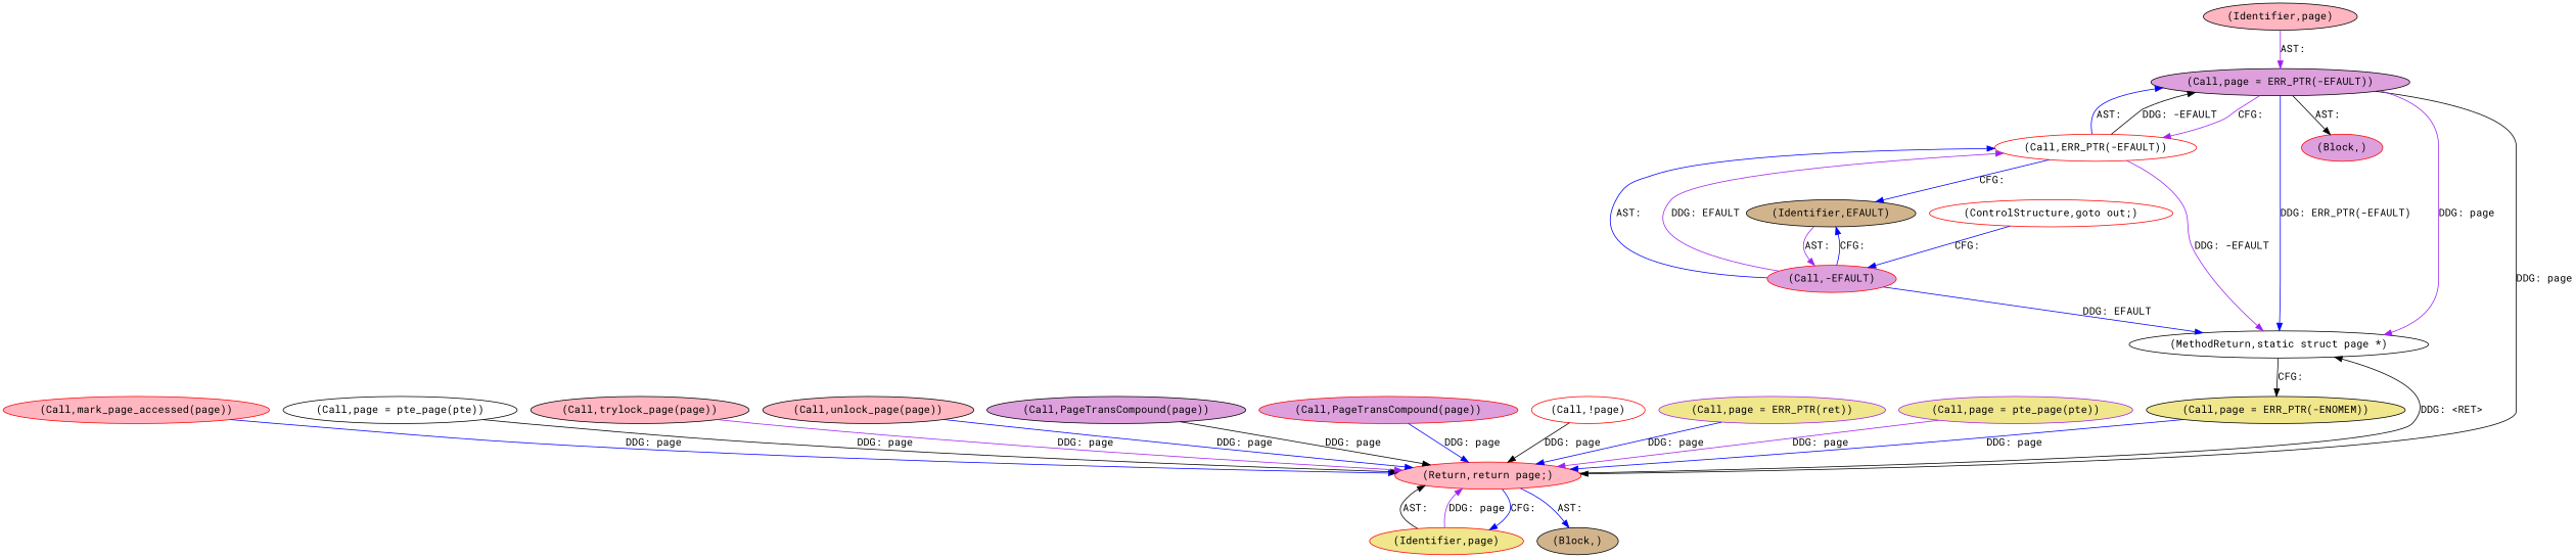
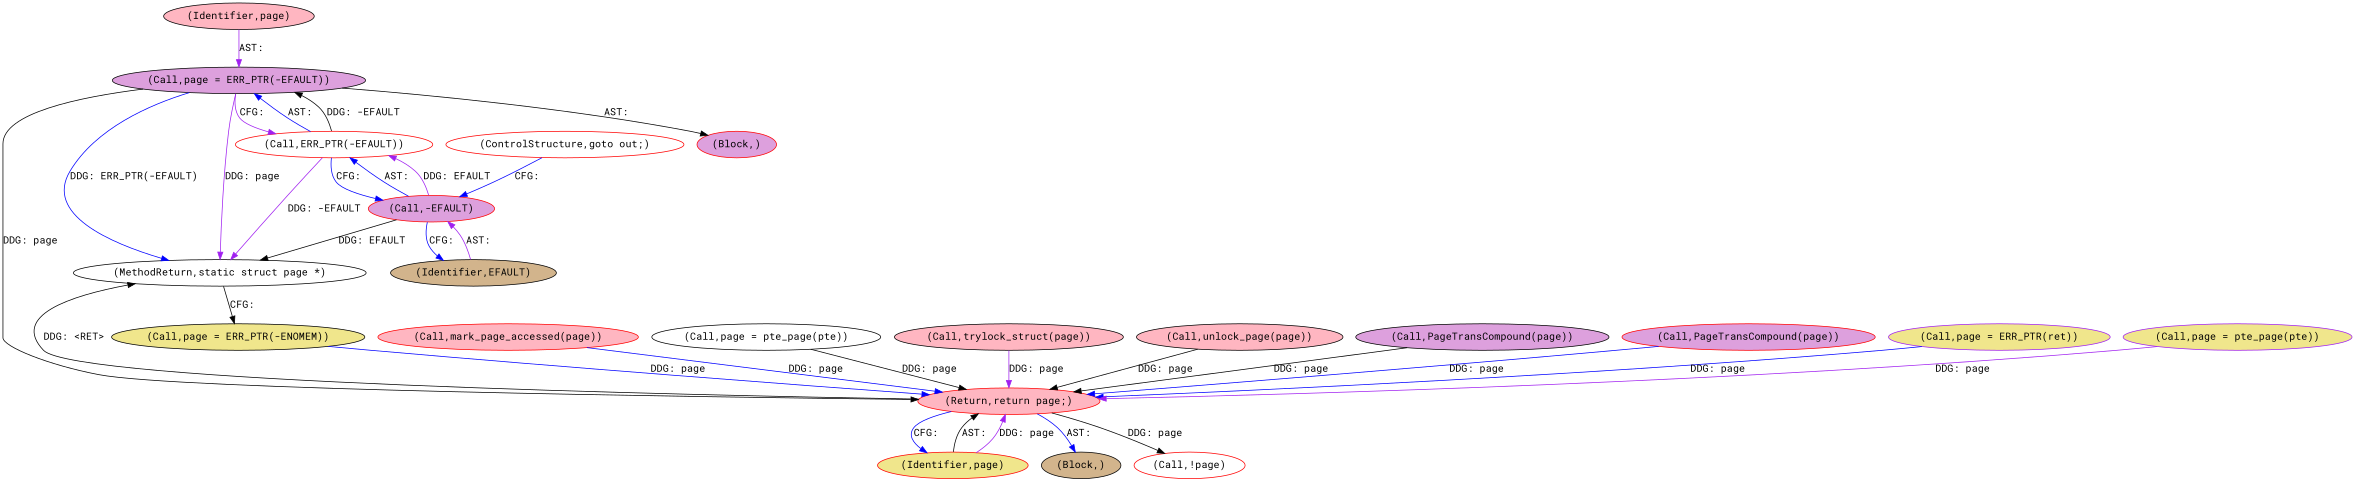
  digraph {
    fontname="Roboto Mono"
    node [color=black fillcolor=plum fontname="Roboto Mono" style=filled]
    edge [color=blue fontname="Roboto Mono"]
    n1 [label="(Call,page = ERR_PTR(-EFAULT))"]
    n2 [color=red fillcolor=white label="(Call,ERR_PTR(-EFAULT))"]
    n3 [color=red fillcolor=lightpink label="(Return,return page;)"]
    n4 [color=red label="(Block,)"]
    n5 [fillcolor=white label="(MethodReturn,static struct page *)"]
    n6 [color=red label="(Call,-EFAULT)"]
    n7 [color=red fillcolor=khaki label="(Identifier,page)"]
    n8 [fillcolor=tan label="(Block,)"]
    n9 [fillcolor=khaki label="(Call,page = ERR_PTR(-ENOMEM))"]
    n10 [fillcolor=tan label="(Identifier,EFAULT)"]
    n11 [fillcolor=lightpink label="(Identifier,page)"]
    n12 [color=red fillcolor=lightpink label="(Call,mark_page_accessed(page))"]
    n13 [fillcolor=white label="(Call,page = pte_page(pte))"]
-   n14 [fillcolor=lightpink label="(Call,trylock_page(page))"]
+   n14 [fillcolor=lightpink label="(Call,trylock_struct(page))"]
    n15 [fillcolor=lightpink label="(Call,unlock_page(page))"]
    n16 [label="(Call,PageTransCompound(page))"]
    n17 [color=red label="(Call,PageTransCompound(page))"]
    n18 [color=red fillcolor=white label="(Call,!page)"]
    n19 [color=purple fillcolor=khaki label="(Call,page = ERR_PTR(ret))"]
    n20 [color=purple fillcolor=khaki label="(Call,page = pte_page(pte))"]
    n21 [color=red fillcolor=white label="(ControlStructure,goto out;)"]
    n1 -> n2 [color=purple label="CFG: "]
    n1 -> n3 [color=black label="DDG: page"]
    n1 -> n4 [color=black label="AST: "]
    n1 -> n5 [label="DDG: ERR_PTR(-EFAULT)"]
    n1 -> n5 [color=purple label="DDG: page"]
    n2 -> n1 [label="AST: "]
    n2 -> n1 [color=black label="DDG: -EFAULT"]
    n2 -> n5 [color=purple label="DDG: -EFAULT"]
-   n2 -> n10 [label="CFG: "]
+   n2 -> n6 [label="CFG: "]
    n3 -> n5 [color=black label="DDG: <RET>"]
    n3 -> n7 [label="CFG: "]
    n3 -> n8 [label="AST: "]
    n5 -> n9 [color=black label="CFG: "]
    n6 -> n2 [label="AST: "]
    n6 -> n2 [color=purple label="DDG: EFAULT"]
-   n6 -> n5 [label="DDG: EFAULT"]
+   n6 -> n5 [color=black label="DDG: EFAULT"]
    n6 -> n10 [label="CFG: "]
    n7 -> n3 [color=black label="AST: "]
    n7 -> n3 [color=purple label="DDG: page"]
    n9 -> n3 [label="DDG: page"]
    n10 -> n6 [color=purple label="AST: "]
    n11 -> n1 [color=purple label="AST: "]
    n12 -> n3 [label="DDG: page"]
    n13 -> n3 [color=black label="DDG: page"]
    n14 -> n3 [color=purple label="DDG: page"]
-   n15 -> n3 [label="DDG: page"]
+   n15 -> n3 [color=black label="DDG: page"]
    n16 -> n3 [color=black label="DDG: page"]
    n17 -> n3 [label="DDG: page"]
-   n18 -> n3 [color=black label="DDG: page"]
+   n3 -> n18 [color=black label="DDG: page"]
    n19 -> n3 [label="DDG: page"]
    n20 -> n3 [color=purple label="DDG: page"]
    n21 -> n6 [label="CFG: "]
  }
